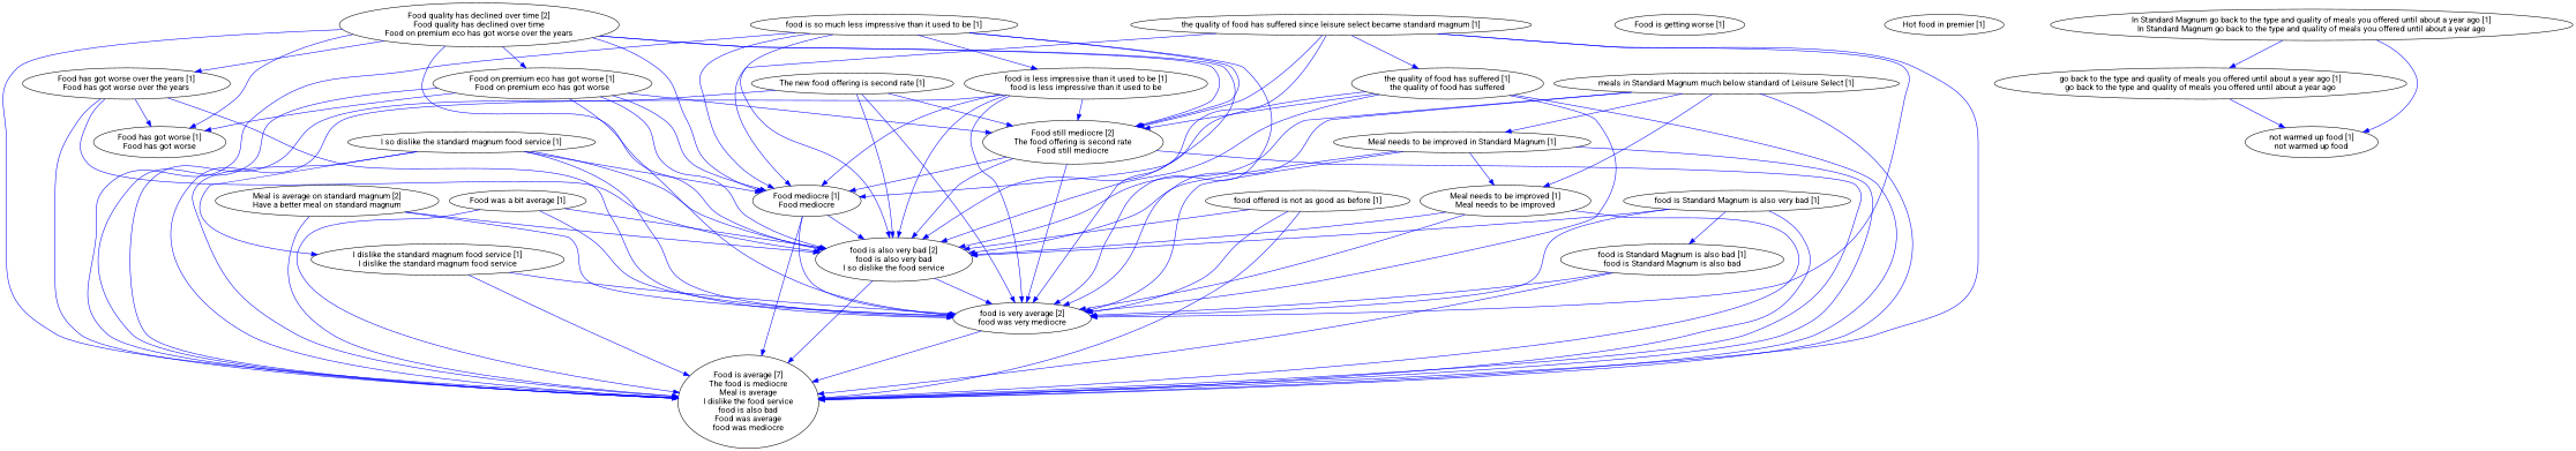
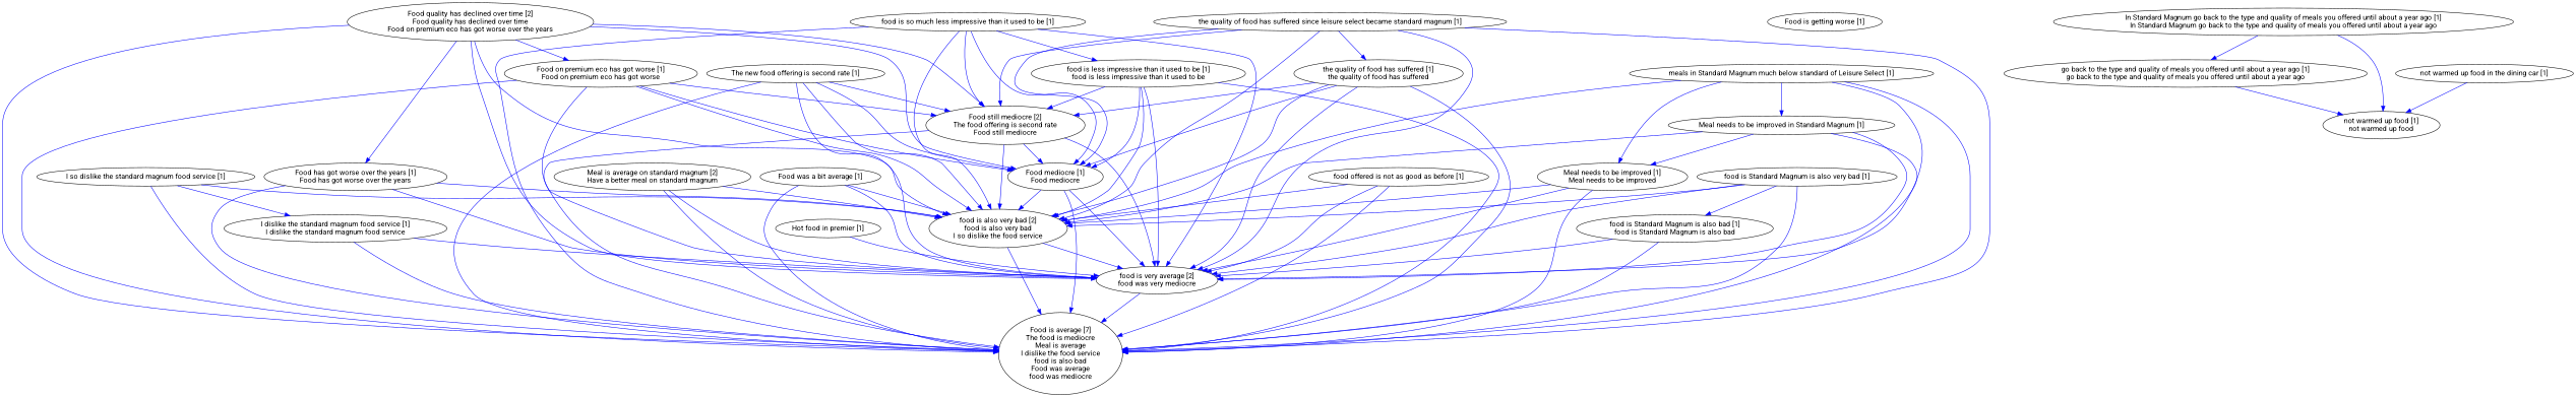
  digraph {
    fontname=Roboto
    node [fontname=Roboto]
    edge [color=blue fontname=Roboto]
    "Food quality has declined over time [2]\nFood quality has declined over time\nFood on premium eco has got worse over the years"
    "Food still mediocre [2]\nThe food offering is second rate\nFood still mediocre"
    "food is very average [2]\nfood was very mediocre"
    "food is also very bad [2]\nfood is also very bad\nI so dislike the food service"
    "Food is average [7]\nThe food is mediocre\nMeal is average\nI dislike the food service\nfood is also bad\nFood was average\nfood was mediocre"
    "Food mediocre [1]\nFood mediocre"
    "Food on premium eco has got worse [1]\nFood on premium eco has got worse"
-   "Food has got worse [1]\nFood has got worse"
    "Food has got worse over the years [1]\nFood has got worse over the years"
    "Meal is average on standard magnum [2]\nHave a better meal on standard magnum"
    "Food is getting worse [1]"
    "Food was a bit average [1]"
    "Hot food in premier [1]"
    "I so dislike the standard magnum food service [1]"
    "I dislike the standard magnum food service [1]\nI dislike the standard magnum food service"
    "In Standard Magnum go back to the type and quality of meals you offered until about a year ago [1]\nIn Standard Magnum go back to the type and quality of meals you offered until about a year ago"
    "go back to the type and quality of meals you offered until about a year ago [1]\ngo back to the type and quality of meals you offered until about a year ago"
    "not warmed up food [1]\nnot warmed up food"
    "Meal needs to be improved in Standard Magnum [1]"
    "Meal needs to be improved [1]\nMeal needs to be improved"
    "The new food offering is second rate [1]"
    "food is Standard Magnum is also very bad [1]"
    "food is Standard Magnum is also bad [1]\nfood is Standard Magnum is also bad"
    "food is so much less impressive than it used to be [1]"
    "food is less impressive than it used to be [1]\nfood is less impressive than it used to be"
    "food offered is not as good as before [1]"
    "meals in Standard Magnum much below standard of Leisure Select [1]"
+   "not warmed up food in the dining car [1]"
    "the quality of food has suffered since leisure select became standard magnum [1]"
    "the quality of food has suffered [1]\nthe quality of food has suffered"
    "Food quality has declined over time [2]\nFood quality has declined over time\nFood on premium eco has got worse over the years" -> "Food still mediocre [2]\nThe food offering is second rate\nFood still mediocre"
    "Food quality has declined over time [2]\nFood quality has declined over time\nFood on premium eco has got worse over the years" -> "food is very average [2]\nfood was very mediocre"
    "Food quality has declined over time [2]\nFood quality has declined over time\nFood on premium eco has got worse over the years" -> "food is also very bad [2]\nfood is also very bad\nI so dislike the food service"
    "Food quality has declined over time [2]\nFood quality has declined over time\nFood on premium eco has got worse over the years" -> "Food is average [7]\nThe food is mediocre\nMeal is average\nI dislike the food service\nfood is also bad\nFood was average\nfood was mediocre"
    "Food quality has declined over time [2]\nFood quality has declined over time\nFood on premium eco has got worse over the years" -> "Food mediocre [1]\nFood mediocre"
    "Food quality has declined over time [2]\nFood quality has declined over time\nFood on premium eco has got worse over the years" -> "Food on premium eco has got worse [1]\nFood on premium eco has got worse"
-   "Food quality has declined over time [2]\nFood quality has declined over time\nFood on premium eco has got worse over the years" -> "Food has got worse [1]\nFood has got worse"
    "Food quality has declined over time [2]\nFood quality has declined over time\nFood on premium eco has got worse over the years" -> "Food has got worse over the years [1]\nFood has got worse over the years"
    "Food still mediocre [2]\nThe food offering is second rate\nFood still mediocre" -> "food is very average [2]\nfood was very mediocre"
    "Food still mediocre [2]\nThe food offering is second rate\nFood still mediocre" -> "food is also very bad [2]\nfood is also very bad\nI so dislike the food service"
    "Food still mediocre [2]\nThe food offering is second rate\nFood still mediocre" -> "Food is average [7]\nThe food is mediocre\nMeal is average\nI dislike the food service\nfood is also bad\nFood was average\nfood was mediocre"
    "Food still mediocre [2]\nThe food offering is second rate\nFood still mediocre" -> "Food mediocre [1]\nFood mediocre"
    "food is very average [2]\nfood was very mediocre" -> "Food is average [7]\nThe food is mediocre\nMeal is average\nI dislike the food service\nfood is also bad\nFood was average\nfood was mediocre"
    "food is also very bad [2]\nfood is also very bad\nI so dislike the food service" -> "food is very average [2]\nfood was very mediocre"
    "food is also very bad [2]\nfood is also very bad\nI so dislike the food service" -> "Food is average [7]\nThe food is mediocre\nMeal is average\nI dislike the food service\nfood is also bad\nFood was average\nfood was mediocre"
    "Food mediocre [1]\nFood mediocre" -> "food is very average [2]\nfood was very mediocre"
    "Food mediocre [1]\nFood mediocre" -> "food is also very bad [2]\nfood is also very bad\nI so dislike the food service"
    "Food mediocre [1]\nFood mediocre" -> "Food is average [7]\nThe food is mediocre\nMeal is average\nI dislike the food service\nfood is also bad\nFood was average\nfood was mediocre"
    "Food on premium eco has got worse [1]\nFood on premium eco has got worse" -> "Food still mediocre [2]\nThe food offering is second rate\nFood still mediocre"
    "Food on premium eco has got worse [1]\nFood on premium eco has got worse" -> "food is very average [2]\nfood was very mediocre"
    "Food on premium eco has got worse [1]\nFood on premium eco has got worse" -> "food is also very bad [2]\nfood is also very bad\nI so dislike the food service"
    "Food on premium eco has got worse [1]\nFood on premium eco has got worse" -> "Food is average [7]\nThe food is mediocre\nMeal is average\nI dislike the food service\nfood is also bad\nFood was average\nfood was mediocre"
    "Food on premium eco has got worse [1]\nFood on premium eco has got worse" -> "Food mediocre [1]\nFood mediocre"
-   "Food on premium eco has got worse [1]\nFood on premium eco has got worse" -> "Food has got worse [1]\nFood has got worse"
    "Food has got worse over the years [1]\nFood has got worse over the years" -> "food is very average [2]\nfood was very mediocre"
    "Food has got worse over the years [1]\nFood has got worse over the years" -> "food is also very bad [2]\nfood is also very bad\nI so dislike the food service"
    "Food has got worse over the years [1]\nFood has got worse over the years" -> "Food is average [7]\nThe food is mediocre\nMeal is average\nI dislike the food service\nfood is also bad\nFood was average\nfood was mediocre"
-   "Food has got worse over the years [1]\nFood has got worse over the years" -> "Food has got worse [1]\nFood has got worse"
    "Meal is average on standard magnum [2]\nHave a better meal on standard magnum" -> "food is very average [2]\nfood was very mediocre"
    "Meal is average on standard magnum [2]\nHave a better meal on standard magnum" -> "food is also very bad [2]\nfood is also very bad\nI so dislike the food service"
    "Meal is average on standard magnum [2]\nHave a better meal on standard magnum" -> "Food is average [7]\nThe food is mediocre\nMeal is average\nI dislike the food service\nfood is also bad\nFood was average\nfood was mediocre"
    "Food was a bit average [1]" -> "food is very average [2]\nfood was very mediocre"
    "Food was a bit average [1]" -> "food is also very bad [2]\nfood is also very bad\nI so dislike the food service"
    "Food was a bit average [1]" -> "Food is average [7]\nThe food is mediocre\nMeal is average\nI dislike the food service\nfood is also bad\nFood was average\nfood was mediocre"
-   "I so dislike the standard magnum food service [1]" -> "food is very average [2]\nfood was very mediocre"
+   "Hot food in premier [1]" -> "food is very average [2]\nfood was very mediocre"
    "I so dislike the standard magnum food service [1]" -> "food is also very bad [2]\nfood is also very bad\nI so dislike the food service"
    "I so dislike the standard magnum food service [1]" -> "Food is average [7]\nThe food is mediocre\nMeal is average\nI dislike the food service\nfood is also bad\nFood was average\nfood was mediocre"
    "I so dislike the standard magnum food service [1]" -> "I dislike the standard magnum food service [1]\nI dislike the standard magnum food service"
    "I dislike the standard magnum food service [1]\nI dislike the standard magnum food service" -> "food is very average [2]\nfood was very mediocre"
    "I dislike the standard magnum food service [1]\nI dislike the standard magnum food service" -> "Food is average [7]\nThe food is mediocre\nMeal is average\nI dislike the food service\nfood is also bad\nFood was average\nfood was mediocre"
    "In Standard Magnum go back to the type and quality of meals you offered until about a year ago [1]\nIn Standard Magnum go back to the type and quality of meals you offered until about a year ago" -> "go back to the type and quality of meals you offered until about a year ago [1]\ngo back to the type and quality of meals you offered until about a year ago"
    "In Standard Magnum go back to the type and quality of meals you offered until about a year ago [1]\nIn Standard Magnum go back to the type and quality of meals you offered until about a year ago" -> "not warmed up food [1]\nnot warmed up food"
    "go back to the type and quality of meals you offered until about a year ago [1]\ngo back to the type and quality of meals you offered until about a year ago" -> "not warmed up food [1]\nnot warmed up food"
    "Meal needs to be improved in Standard Magnum [1]" -> "food is very average [2]\nfood was very mediocre"
    "Meal needs to be improved in Standard Magnum [1]" -> "food is also very bad [2]\nfood is also very bad\nI so dislike the food service"
    "Meal needs to be improved in Standard Magnum [1]" -> "Food is average [7]\nThe food is mediocre\nMeal is average\nI dislike the food service\nfood is also bad\nFood was average\nfood was mediocre"
    "Meal needs to be improved in Standard Magnum [1]" -> "Meal needs to be improved [1]\nMeal needs to be improved"
    "Meal needs to be improved [1]\nMeal needs to be improved" -> "food is very average [2]\nfood was very mediocre"
    "Meal needs to be improved [1]\nMeal needs to be improved" -> "food is also very bad [2]\nfood is also very bad\nI so dislike the food service"
    "Meal needs to be improved [1]\nMeal needs to be improved" -> "Food is average [7]\nThe food is mediocre\nMeal is average\nI dislike the food service\nfood is also bad\nFood was average\nfood was mediocre"
    "The new food offering is second rate [1]" -> "Food still mediocre [2]\nThe food offering is second rate\nFood still mediocre"
    "The new food offering is second rate [1]" -> "food is very average [2]\nfood was very mediocre"
    "The new food offering is second rate [1]" -> "food is also very bad [2]\nfood is also very bad\nI so dislike the food service"
    "The new food offering is second rate [1]" -> "Food is average [7]\nThe food is mediocre\nMeal is average\nI dislike the food service\nfood is also bad\nFood was average\nfood was mediocre"
-   "I so dislike the standard magnum food service [1]" -> "Food mediocre [1]\nFood mediocre"
+   "The new food offering is second rate [1]" -> "Food mediocre [1]\nFood mediocre"
    "food is Standard Magnum is also very bad [1]" -> "food is very average [2]\nfood was very mediocre"
    "food is Standard Magnum is also very bad [1]" -> "food is also very bad [2]\nfood is also very bad\nI so dislike the food service"
    "food is Standard Magnum is also very bad [1]" -> "Food is average [7]\nThe food is mediocre\nMeal is average\nI dislike the food service\nfood is also bad\nFood was average\nfood was mediocre"
    "food is Standard Magnum is also very bad [1]" -> "food is Standard Magnum is also bad [1]\nfood is Standard Magnum is also bad"
    "food is Standard Magnum is also bad [1]\nfood is Standard Magnum is also bad" -> "food is very average [2]\nfood was very mediocre"
    "food is Standard Magnum is also bad [1]\nfood is Standard Magnum is also bad" -> "Food is average [7]\nThe food is mediocre\nMeal is average\nI dislike the food service\nfood is also bad\nFood was average\nfood was mediocre"
    "food is so much less impressive than it used to be [1]" -> "Food still mediocre [2]\nThe food offering is second rate\nFood still mediocre"
    "food is so much less impressive than it used to be [1]" -> "food is very average [2]\nfood was very mediocre"
    "food is so much less impressive than it used to be [1]" -> "food is also very bad [2]\nfood is also very bad\nI so dislike the food service"
    "food is so much less impressive than it used to be [1]" -> "Food is average [7]\nThe food is mediocre\nMeal is average\nI dislike the food service\nfood is also bad\nFood was average\nfood was mediocre"
    "food is so much less impressive than it used to be [1]" -> "Food mediocre [1]\nFood mediocre"
    "food is so much less impressive than it used to be [1]" -> "food is less impressive than it used to be [1]\nfood is less impressive than it used to be"
    "food is less impressive than it used to be [1]\nfood is less impressive than it used to be" -> "Food still mediocre [2]\nThe food offering is second rate\nFood still mediocre"
    "food is less impressive than it used to be [1]\nfood is less impressive than it used to be" -> "food is very average [2]\nfood was very mediocre"
    "food is less impressive than it used to be [1]\nfood is less impressive than it used to be" -> "food is also very bad [2]\nfood is also very bad\nI so dislike the food service"
    "food is less impressive than it used to be [1]\nfood is less impressive than it used to be" -> "Food is average [7]\nThe food is mediocre\nMeal is average\nI dislike the food service\nfood is also bad\nFood was average\nfood was mediocre"
    "food is less impressive than it used to be [1]\nfood is less impressive than it used to be" -> "Food mediocre [1]\nFood mediocre"
    "food offered is not as good as before [1]" -> "food is very average [2]\nfood was very mediocre"
    "food offered is not as good as before [1]" -> "food is also very bad [2]\nfood is also very bad\nI so dislike the food service"
    "food offered is not as good as before [1]" -> "Food is average [7]\nThe food is mediocre\nMeal is average\nI dislike the food service\nfood is also bad\nFood was average\nfood was mediocre"
    "meals in Standard Magnum much below standard of Leisure Select [1]" -> "food is very average [2]\nfood was very mediocre"
    "meals in Standard Magnum much below standard of Leisure Select [1]" -> "food is also very bad [2]\nfood is also very bad\nI so dislike the food service"
    "meals in Standard Magnum much below standard of Leisure Select [1]" -> "Food is average [7]\nThe food is mediocre\nMeal is average\nI dislike the food service\nfood is also bad\nFood was average\nfood was mediocre"
    "meals in Standard Magnum much below standard of Leisure Select [1]" -> "Meal needs to be improved in Standard Magnum [1]"
    "meals in Standard Magnum much below standard of Leisure Select [1]" -> "Meal needs to be improved [1]\nMeal needs to be improved"
+   "not warmed up food in the dining car [1]" -> "not warmed up food [1]\nnot warmed up food"
    "the quality of food has suffered since leisure select became standard magnum [1]" -> "Food still mediocre [2]\nThe food offering is second rate\nFood still mediocre"
    "the quality of food has suffered since leisure select became standard magnum [1]" -> "food is very average [2]\nfood was very mediocre"
    "the quality of food has suffered since leisure select became standard magnum [1]" -> "food is also very bad [2]\nfood is also very bad\nI so dislike the food service"
    "the quality of food has suffered since leisure select became standard magnum [1]" -> "Food is average [7]\nThe food is mediocre\nMeal is average\nI dislike the food service\nfood is also bad\nFood was average\nfood was mediocre"
    "the quality of food has suffered since leisure select became standard magnum [1]" -> "Food mediocre [1]\nFood mediocre"
    "the quality of food has suffered since leisure select became standard magnum [1]" -> "the quality of food has suffered [1]\nthe quality of food has suffered"
    "the quality of food has suffered [1]\nthe quality of food has suffered" -> "Food still mediocre [2]\nThe food offering is second rate\nFood still mediocre"
    "the quality of food has suffered [1]\nthe quality of food has suffered" -> "food is very average [2]\nfood was very mediocre"
    "the quality of food has suffered [1]\nthe quality of food has suffered" -> "food is also very bad [2]\nfood is also very bad\nI so dislike the food service"
    "the quality of food has suffered [1]\nthe quality of food has suffered" -> "Food is average [7]\nThe food is mediocre\nMeal is average\nI dislike the food service\nfood is also bad\nFood was average\nfood was mediocre"
    "the quality of food has suffered [1]\nthe quality of food has suffered" -> "Food mediocre [1]\nFood mediocre"
  }
